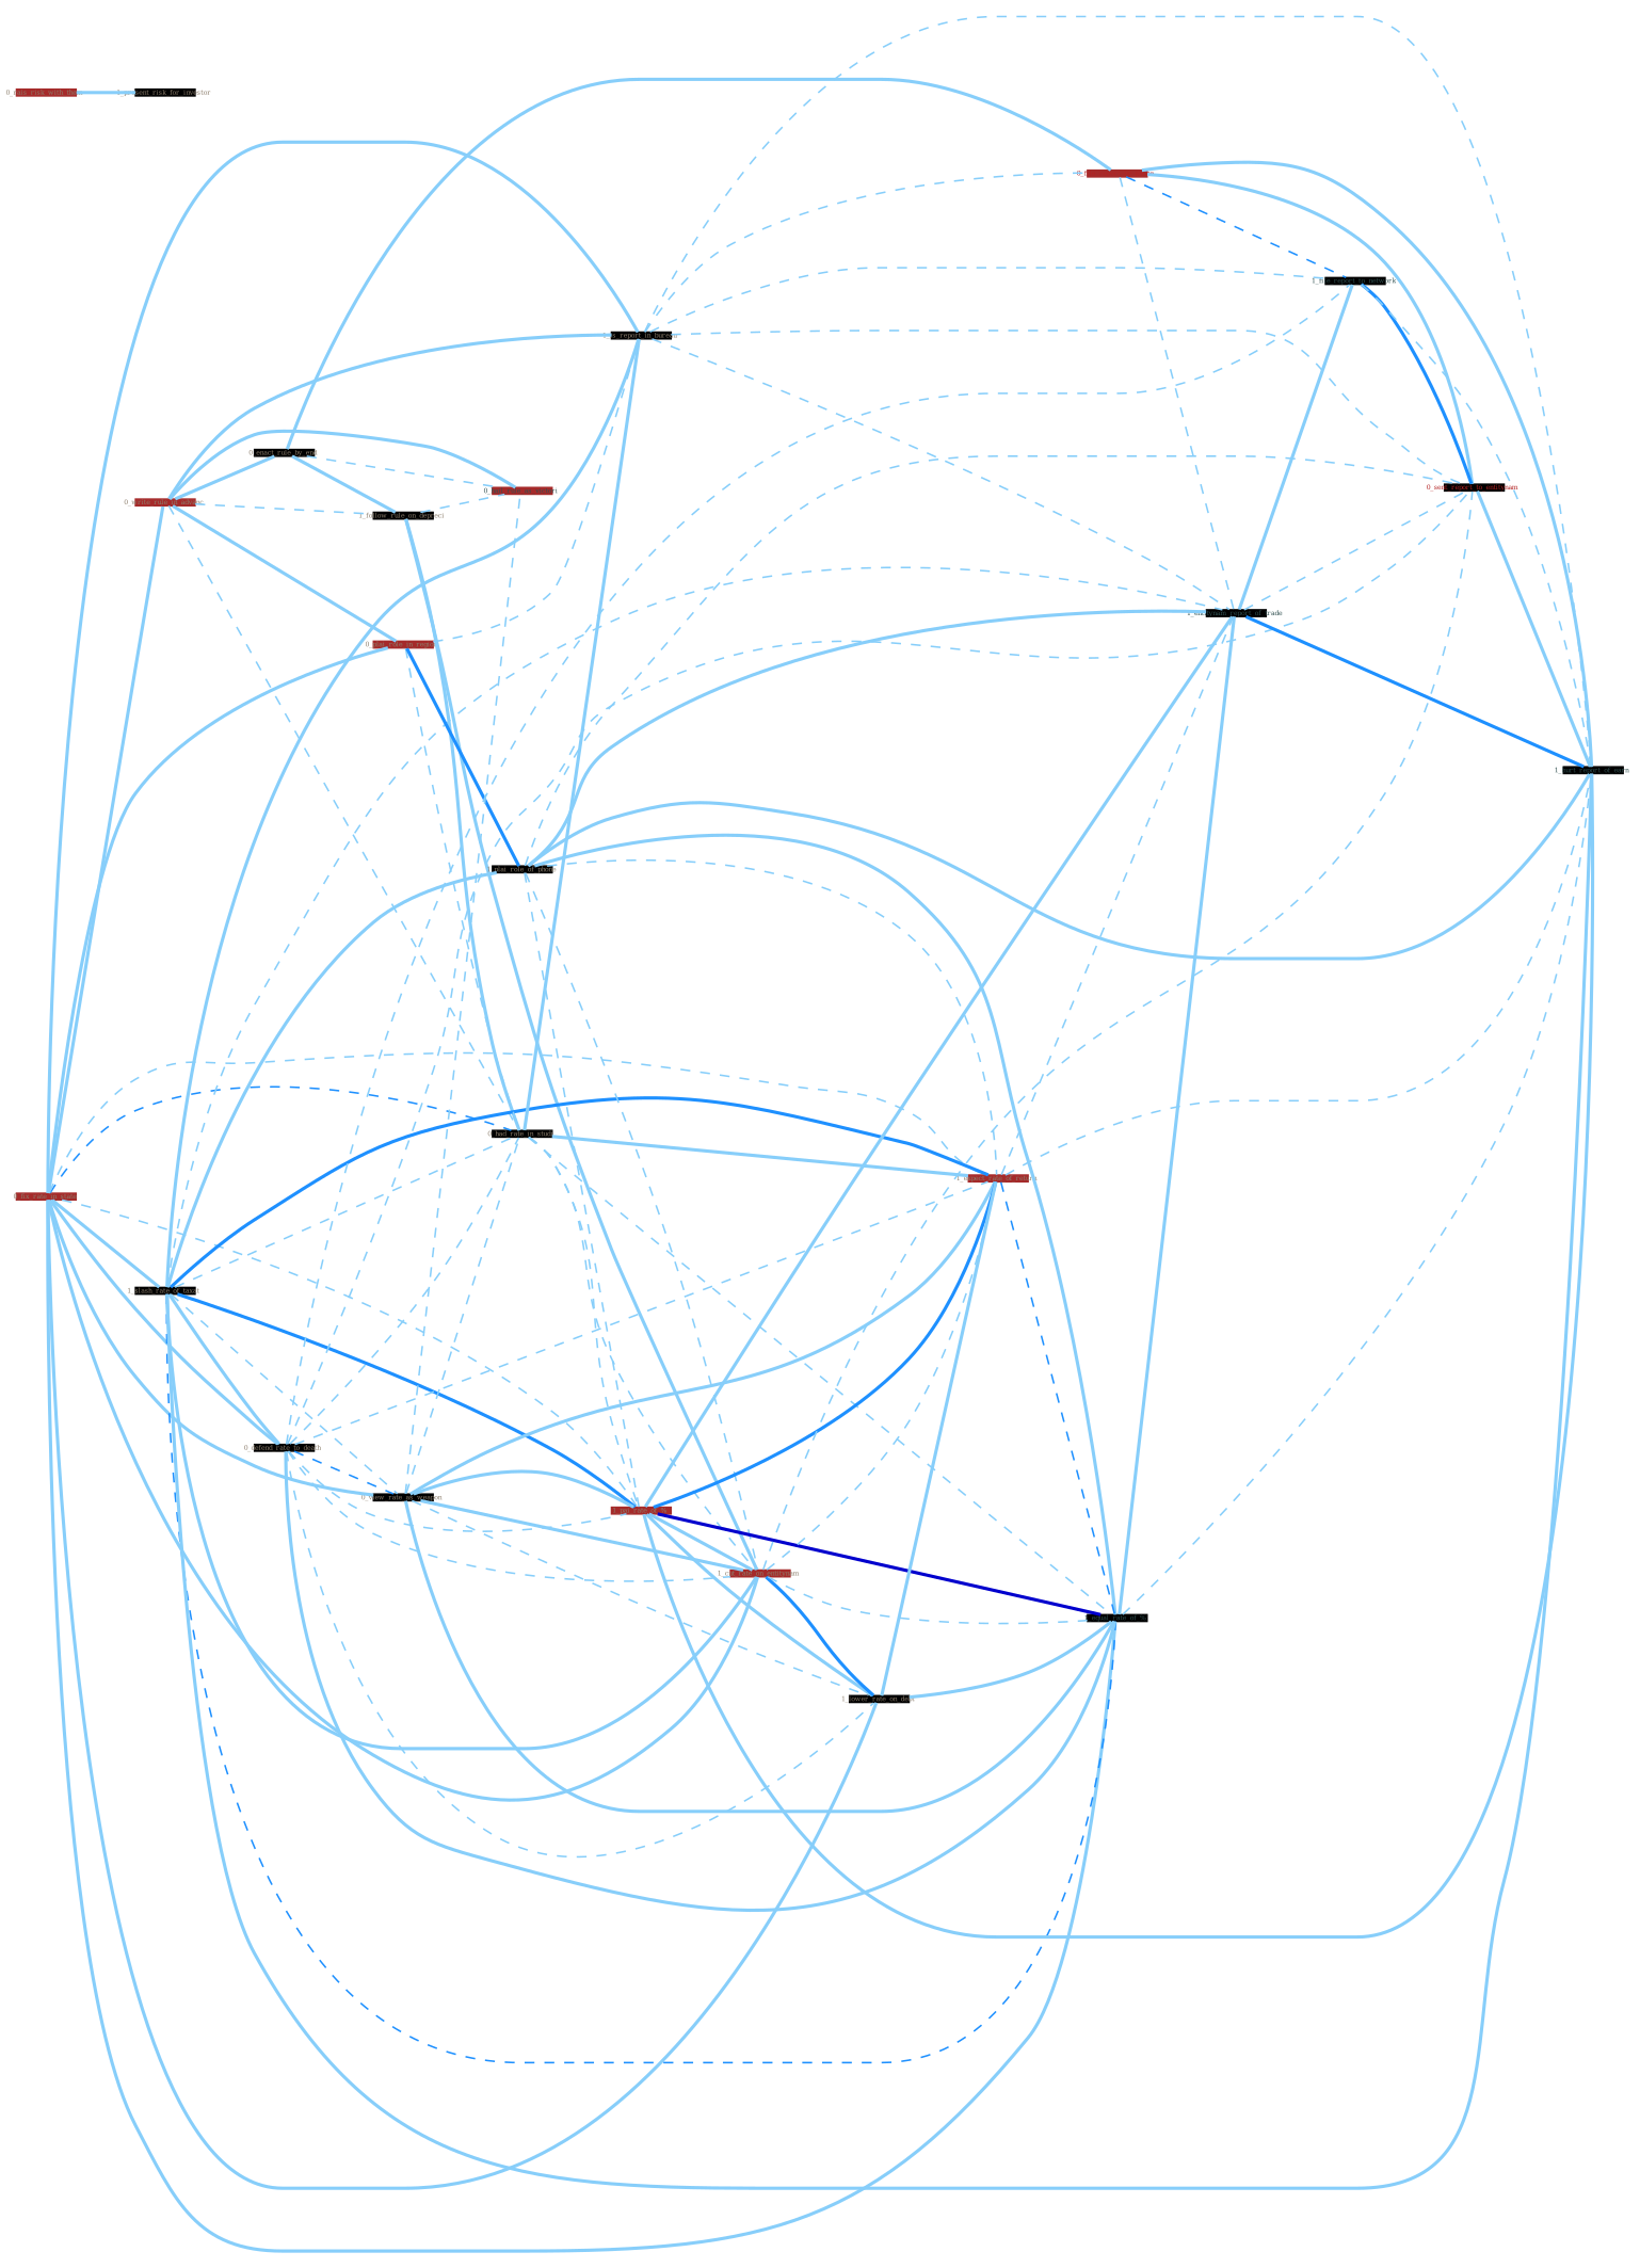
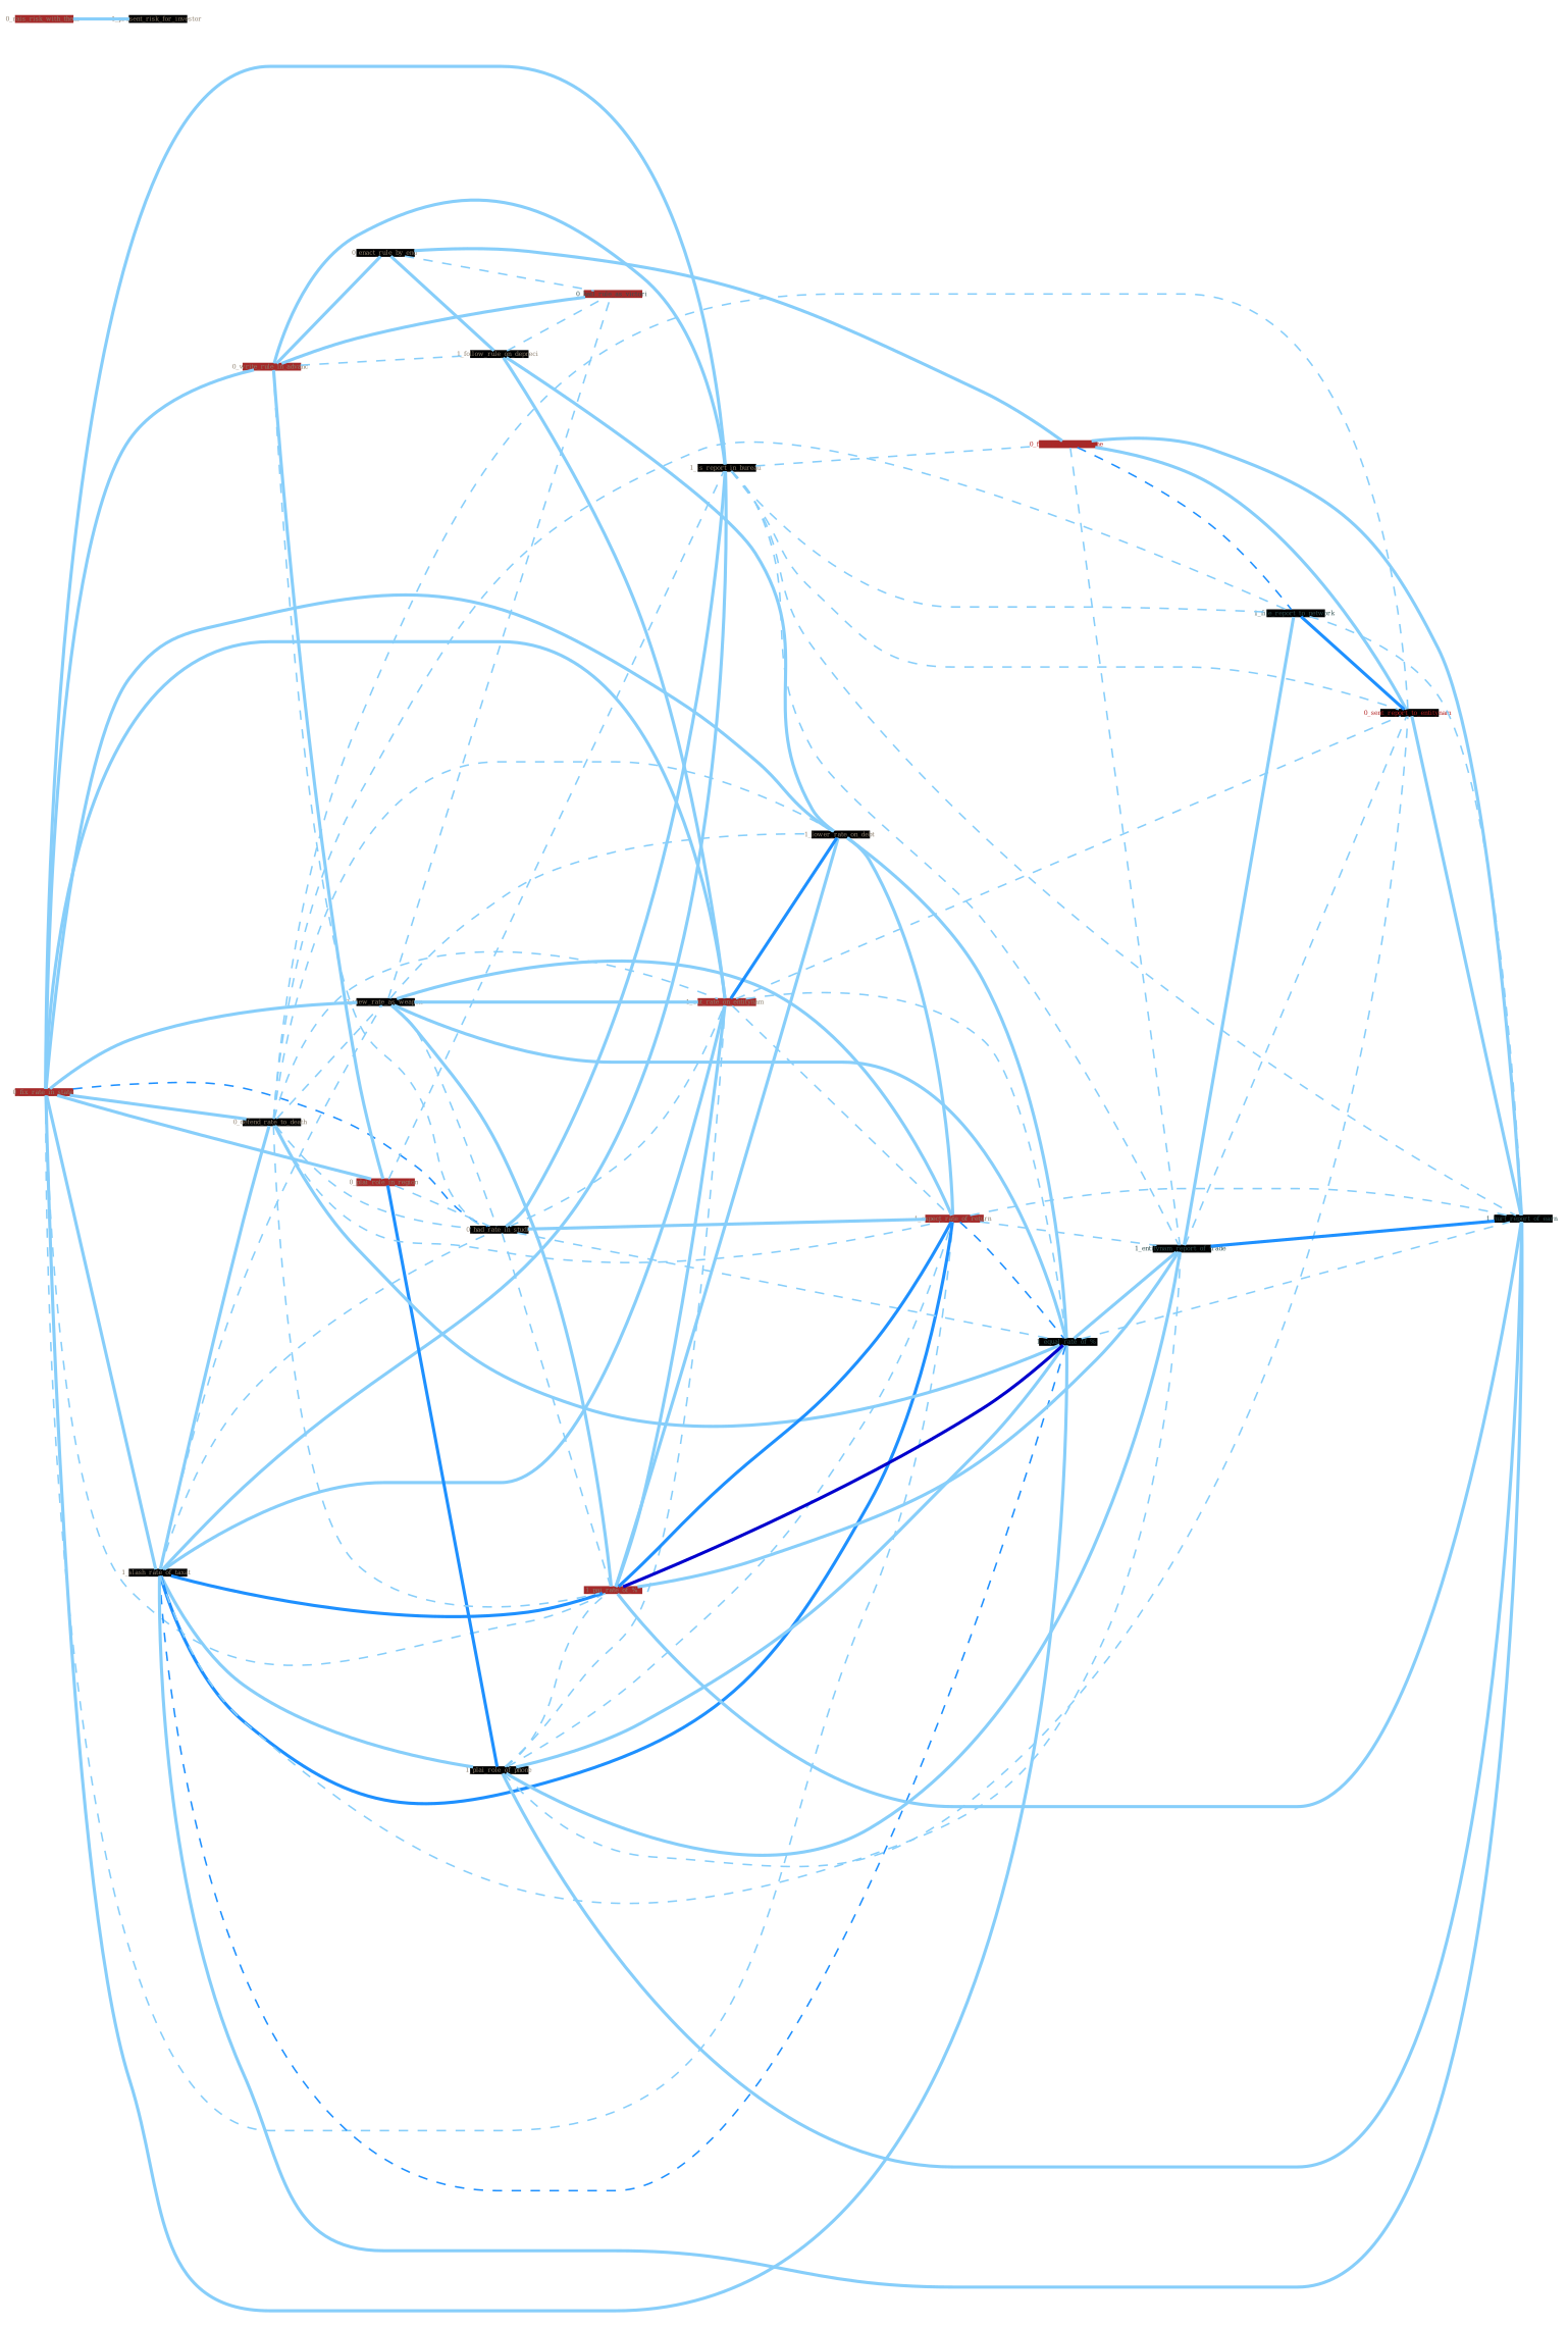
  graph {
    rankdir=LR
    node [color=black fixedsize=true fontcolor="#8b7d6b" fontsize=4 shape=polygon style=filled]
    edge [color="#87cefa" style=bold w=1]
    "0_fix_rate_in_state " [color=brown height=.06 width=.5]
    "0_write_rule_in_advanc " [color=brown height=.06 width=.5]
    "0_enact_rule_by_end " [height=.06 width=.5]
    "1_follow_rule_on_depreci " [height=.06 width=.5]
    "1_slash_rate_of_taxat " [height=.06 width=.5]
    "0_plai_role_in_region " [color=brown height=.06 width=.5]
    "0_defend_rate_to_death " [height=.06 width=.5]
    "0_view_rate_as_weapon " [height=.06 width=.5]
    "0_rais_risk_with_them " [color=brown height=.06 width=.5]
    "0_had_rate_in_studi " [height=.06 width=.5]
    n11 [height=.06 label="1_plai_role_of_phone" width=.5]
    "1_present_risk_for_investor " [height=.06 width=.5]
    "1_pai_rate_of_% " [color=brown height=.06 width=.5]
    "1_cut_rate_on_entitynam " [color=brown height=.06 width=.5]
    "1_lower_rate_on_debt " [height=.06 width=.5]
    "1_is_report_in_bureau " [height=.06 width=.5]
    "1_expect_rate_of_return " [color=brown height=.06 width=.5]
    "0_file_report_by_phone " [color=brown fontcolor="#b22222" height=.06 width=.5]
    "0_sent_report_to_entitynam " [fontcolor="#b22222" height=.06 width=.5]
    "1_equal_rate_of_% " [fontcolor="#2f4f4f" height=.06 width=.5]
    "0_hail_rule_as_victori " [color=brown fontcolor="#2f4f4f" height=.06 width=.5]
    "1_entitynam_report_of_trade " [fontcolor="#2f4f4f" height=.06 width=.5]
    "1_hurt_report_of_earn " [fontcolor="#2f4f4f" height=.06 width=.5]
    "1_file_report_to_network " [fontcolor="#2f4f4f" height=.06 width=.5]
    subgraph sub_1 {
      "0_fix_rate_in_state "
      "0_write_rule_in_advanc "
      "0_enact_rule_by_end "
      "1_follow_rule_on_depreci "
      "1_slash_rate_of_taxat "
      "0_plai_role_in_region "
      "0_defend_rate_to_death "
      "0_view_rate_as_weapon "
      "0_rais_risk_with_them "
      "0_had_rate_in_studi "
      n11
      "1_present_risk_for_investor "
      "1_pai_rate_of_% "
      "1_cut_rate_on_entitynam "
      "1_lower_rate_on_debt "
      "1_is_report_in_bureau "
      "1_expect_rate_of_return "
    }
    subgraph sub_2 {
      "0_file_report_by_phone "
      "0_sent_report_to_entitynam "
    }
    "0_fix_rate_in_state " -- "0_write_rule_in_advanc "
    "0_fix_rate_in_state " -- "1_slash_rate_of_taxat "
    "0_fix_rate_in_state " -- "0_plai_role_in_region "
    "0_fix_rate_in_state " -- "0_defend_rate_to_death "
    "0_fix_rate_in_state " -- "0_view_rate_as_weapon "
    "0_fix_rate_in_state " -- "0_had_rate_in_studi " [color="#1e90ff" style=dashed w=2]
    "0_fix_rate_in_state " -- "1_pai_rate_of_% " [style=dashed]
    "0_fix_rate_in_state " -- "1_cut_rate_on_entitynam "
    "0_fix_rate_in_state " -- "1_lower_rate_on_debt "
    "0_fix_rate_in_state " -- "1_is_report_in_bureau "
    "0_fix_rate_in_state " -- "1_expect_rate_of_return " [style=dashed]
    "0_fix_rate_in_state " -- "1_equal_rate_of_% "
    "0_write_rule_in_advanc " -- "0_enact_rule_by_end "
    "0_write_rule_in_advanc " -- "1_follow_rule_on_depreci " [style=dashed]
    "0_write_rule_in_advanc " -- "0_plai_role_in_region "
    "0_write_rule_in_advanc " -- "0_had_rate_in_studi " [style=dashed]
    "0_write_rule_in_advanc " -- "1_is_report_in_bureau "
    "0_write_rule_in_advanc " -- "0_hail_rule_as_victori "
    "0_enact_rule_by_end " -- "1_follow_rule_on_depreci "
    "0_enact_rule_by_end " -- "0_file_report_by_phone "
    "0_enact_rule_by_end " -- "0_hail_rule_as_victori " [style=dashed]
    "1_follow_rule_on_depreci " -- "1_cut_rate_on_entitynam "
-   "1_follow_rule_on_depreci " -- "0_had_rate_in_studi "
+   "1_follow_rule_on_depreci " -- "1_lower_rate_on_debt "
    "1_follow_rule_on_depreci " -- "0_hail_rule_as_victori " [style=dashed]
    "1_slash_rate_of_taxat " -- "0_defend_rate_to_death "
    "1_slash_rate_of_taxat " -- "0_view_rate_as_weapon " [style=dashed]
    "1_slash_rate_of_taxat " -- "0_had_rate_in_studi " [style=dashed]
    "1_slash_rate_of_taxat " -- n11
    "1_slash_rate_of_taxat " -- "1_pai_rate_of_% " [color="#1e90ff" w=2]
    "1_slash_rate_of_taxat " -- "1_cut_rate_on_entitynam "
    "1_slash_rate_of_taxat " -- "1_is_report_in_bureau "
    "1_slash_rate_of_taxat " -- "1_expect_rate_of_return " [color="#1e90ff" w=2]
    "1_slash_rate_of_taxat " -- "1_equal_rate_of_% " [color="#1e90ff" style=dashed w=2]
    "1_slash_rate_of_taxat " -- "1_entitynam_report_of_trade " [style=dashed]
    "1_slash_rate_of_taxat " -- "1_hurt_report_of_earn "
    "0_plai_role_in_region " -- "0_had_rate_in_studi " [style=dashed]
    "0_plai_role_in_region " -- n11 [color="#1e90ff" w=2]
    "0_plai_role_in_region " -- "1_is_report_in_bureau " [style=dashed]
-   "0_defend_rate_to_death " -- "0_view_rate_as_weapon " [color="#1e90ff" style=dashed]
+   "0_defend_rate_to_death " -- "0_view_rate_as_weapon " [style=dashed]
    "0_defend_rate_to_death " -- "0_had_rate_in_studi " [style=dashed]
    "0_defend_rate_to_death " -- "1_pai_rate_of_% " [style=dashed]
    "0_defend_rate_to_death " -- "1_cut_rate_on_entitynam " [style=dashed]
    "0_defend_rate_to_death " -- "1_lower_rate_on_debt " [style=dashed]
    "0_defend_rate_to_death " -- "1_expect_rate_of_return " [style=dashed]
    "0_defend_rate_to_death " -- "0_sent_report_to_entitynam " [style=dashed]
    "0_defend_rate_to_death " -- "1_equal_rate_of_% "
    "0_defend_rate_to_death " -- "1_file_report_to_network " [style=dashed]
    "0_view_rate_as_weapon " -- "0_had_rate_in_studi " [style=dashed]
    "0_view_rate_as_weapon " -- "1_pai_rate_of_% "
    "0_view_rate_as_weapon " -- "1_cut_rate_on_entitynam "
    "0_view_rate_as_weapon " -- "1_lower_rate_on_debt " [style=dashed]
    "0_view_rate_as_weapon " -- "1_expect_rate_of_return "
    "0_view_rate_as_weapon " -- "1_equal_rate_of_% "
    "0_view_rate_as_weapon " -- "0_hail_rule_as_victori " [style=dashed]
    "0_rais_risk_with_them " -- "1_present_risk_for_investor "
    "0_had_rate_in_studi " -- "1_pai_rate_of_% " [style=dashed]
    "0_had_rate_in_studi " -- "1_cut_rate_on_entitynam " [style=dashed]
    "0_had_rate_in_studi " -- "1_is_report_in_bureau "
    "0_had_rate_in_studi " -- "1_expect_rate_of_return "
    "0_had_rate_in_studi " -- "1_equal_rate_of_% " [style=dashed]
    n11 -- "1_pai_rate_of_% " [style=dashed]
    n11 -- "1_cut_rate_on_entitynam " [style=dashed]
    n11 -- "1_expect_rate_of_return " [style=dashed]
    n11 -- "0_sent_report_to_entitynam " [style=dashed]
    n11 -- "1_equal_rate_of_% "
    n11 -- "1_entitynam_report_of_trade "
    n11 -- "1_hurt_report_of_earn "
    "1_pai_rate_of_% " -- "1_cut_rate_on_entitynam "
    "1_pai_rate_of_% " -- "1_lower_rate_on_debt "
    "1_pai_rate_of_% " -- "1_expect_rate_of_return " [color="#1e90ff" w=2]
    "1_pai_rate_of_% " -- "1_equal_rate_of_% " [color="#0000cd" w=3]
    "1_pai_rate_of_% " -- "1_entitynam_report_of_trade "
    "1_pai_rate_of_% " -- "1_hurt_report_of_earn "
    "1_cut_rate_on_entitynam " -- "1_lower_rate_on_debt " [color="#1e90ff" w=2]
    "1_cut_rate_on_entitynam " -- "1_expect_rate_of_return " [style=dashed]
    "1_cut_rate_on_entitynam " -- "0_sent_report_to_entitynam " [style=dashed]
    "1_cut_rate_on_entitynam " -- "1_equal_rate_of_% " [style=dashed]
    "1_lower_rate_on_debt " -- "1_expect_rate_of_return "
    "1_lower_rate_on_debt " -- "1_equal_rate_of_% "
    "1_is_report_in_bureau " -- "0_file_report_by_phone " [style=dashed]
    "1_is_report_in_bureau " -- "0_sent_report_to_entitynam " [style=dashed]
    "1_is_report_in_bureau " -- "1_entitynam_report_of_trade " [style=dashed]
    "1_is_report_in_bureau " -- "1_hurt_report_of_earn " [style=dashed]
    "1_is_report_in_bureau " -- "1_file_report_to_network " [style=dashed]
    "1_expect_rate_of_return " -- "1_equal_rate_of_% " [color="#1e90ff" style=dashed w=2]
    "1_expect_rate_of_return " -- "1_entitynam_report_of_trade " [style=dashed]
    "1_expect_rate_of_return " -- "1_hurt_report_of_earn " [style=dashed]
    "0_file_report_by_phone " -- "0_sent_report_to_entitynam "
    "0_file_report_by_phone " -- "1_entitynam_report_of_trade " [style=dashed]
    "0_file_report_by_phone " -- "1_hurt_report_of_earn "
    "0_file_report_by_phone " -- "1_file_report_to_network " [color="#1e90ff" style=dashed w=2]
    "0_sent_report_to_entitynam " -- "1_hurt_report_of_earn "
    "1_equal_rate_of_% " -- "1_entitynam_report_of_trade "
    "1_equal_rate_of_% " -- "1_hurt_report_of_earn " [style=dashed]
    "1_entitynam_report_of_trade " -- "0_sent_report_to_entitynam " [style=dashed]
    "1_entitynam_report_of_trade " -- "1_hurt_report_of_earn " [color="#1e90ff" w=2]
    "1_entitynam_report_of_trade " -- "1_file_report_to_network "
    "1_file_report_to_network " -- "0_sent_report_to_entitynam " [color="#1e90ff" w=2]
    "1_file_report_to_network " -- "1_hurt_report_of_earn " [style=dashed]
  }
